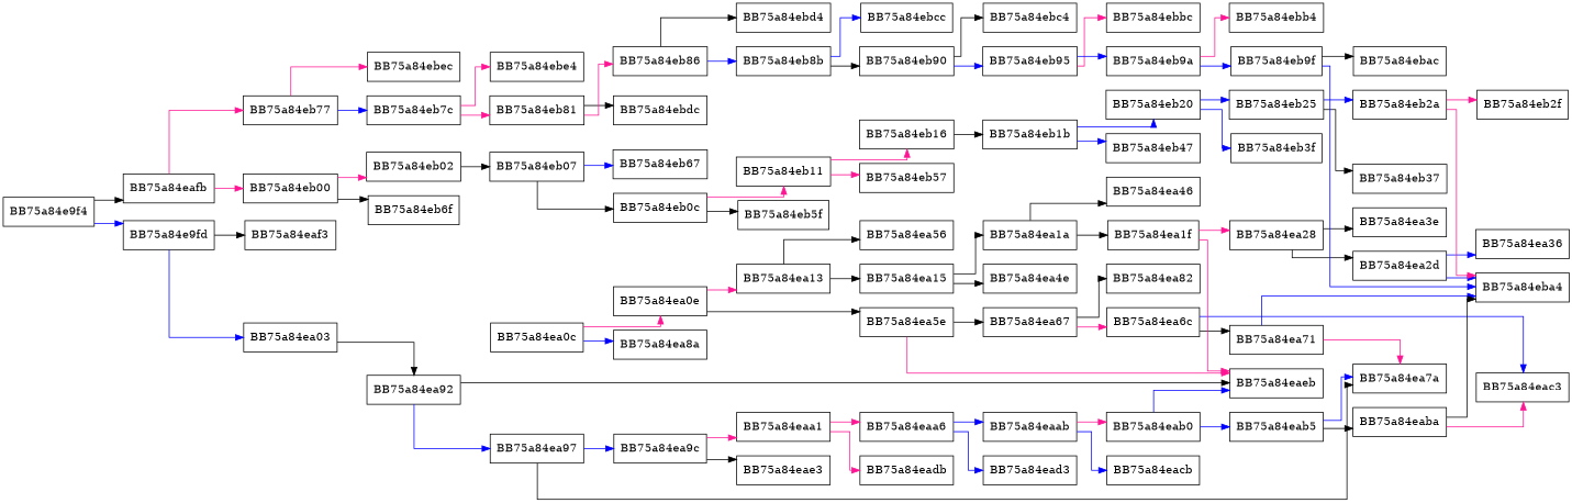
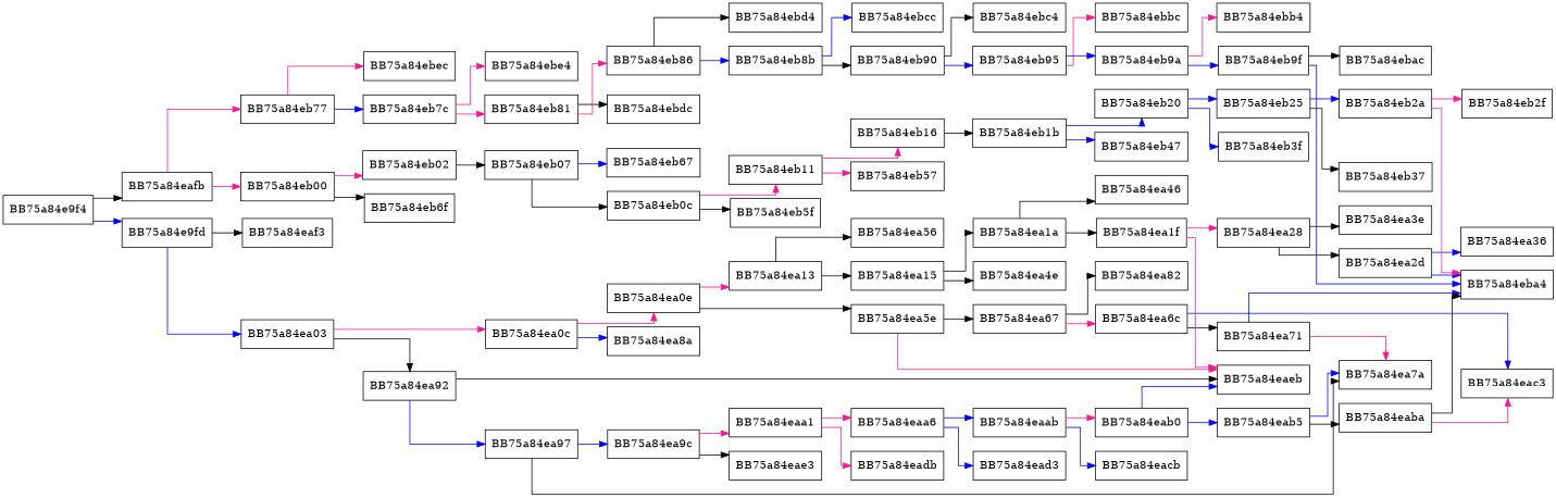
  digraph {
    rankdir=LR
    splines=ortho
    node [shape=box]
    edge [color=black]
    BB75a84e9f4
    BB75a84eafb
    BB75a84e9fd
    BB75a84eb77
    BB75a84eb00
    BB75a84eaf3
    BB75a84ea03
    BB75a84ebec
    BB75a84eb7c
    BB75a84eb6f
    BB75a84eb02
    BB75a84ea92
    BB75a84ea0c
    BB75a84eaeb
    BB75a84ea97
    BB75a84ea8a
    BB75a84ea0e
    BB75a84ea7a
    BB75a84ea9c
    BB75a84ea5e
    BB75a84ea13
    BB75a84ea67
    BB75a84ea56
    BB75a84ea15
    BB75a84ea82
    BB75a84ea6c
    BB75a84ea4e
    BB75a84ea1a
    BB75a84ea46
    BB75a84ea1f
    BB75a84ea28
    BB75a84ea3e
    BB75a84ea2d
    BB75a84eba4
    BB75a84ea36
    BB75a84eac3
    BB75a84ea71
    BB75a84eae3
    BB75a84eaa1
    BB75a84eadb
    BB75a84eaa6
    BB75a84ead3
    BB75a84eaab
    BB75a84eacb
    BB75a84eab0
    BB75a84eab5
    BB75a84eaba
    BB75a84ebe4
    BB75a84eb81
    BB75a84eb07
    BB75a84eb67
    BB75a84eb0c
    BB75a84eb5f
    BB75a84eb11
    BB75a84eb57
    BB75a84eb16
    BB75a84eb1b
    BB75a84eb47
    BB75a84eb20
    BB75a84eb3f
    BB75a84eb25
    BB75a84eb37
    BB75a84eb2a
    BB75a84eb2f
    BB75a84ebdc
    BB75a84eb86
    BB75a84ebd4
    BB75a84eb8b
    BB75a84ebcc
    BB75a84eb90
    BB75a84ebc4
    BB75a84eb95
    BB75a84ebbc
    BB75a84eb9a
    BB75a84ebb4
    BB75a84eb9f
    BB75a84ebac
    BB75a84e9f4 -> BB75a84eafb
    BB75a84e9f4 -> BB75a84e9fd [color=blue]
    BB75a84eafb -> BB75a84eb77 [color=deeppink]
    BB75a84eafb -> BB75a84eb00 [color=deeppink]
    BB75a84e9fd -> BB75a84eaf3
    BB75a84e9fd -> BB75a84ea03 [color=blue]
    BB75a84eb77 -> BB75a84ebec [color=deeppink]
    BB75a84eb77 -> BB75a84eb7c [color=blue]
    BB75a84eb00 -> BB75a84eb6f
    BB75a84eb00 -> BB75a84eb02 [color=deeppink]
    BB75a84ea03 -> BB75a84ea92
+   BB75a84ea03 -> BB75a84ea0c [color=deeppink]
    BB75a84eb7c -> BB75a84ebe4 [color=deeppink]
    BB75a84eb7c -> BB75a84eb81 [color=deeppink]
    BB75a84eb02 -> BB75a84eb07
    BB75a84ea92 -> BB75a84eaeb
    BB75a84ea92 -> BB75a84ea97 [color=blue]
    BB75a84ea0c -> BB75a84ea8a [color=blue]
    BB75a84ea0c -> BB75a84ea0e [color=deeppink]
    BB75a84ea97 -> BB75a84ea7a
    BB75a84ea97 -> BB75a84ea9c [color=blue]
    BB75a84ea0e -> BB75a84ea5e
    BB75a84ea0e -> BB75a84ea13 [color=deeppink]
    BB75a84ea9c -> BB75a84eae3
    BB75a84ea9c -> BB75a84eaa1 [color=deeppink]
    BB75a84ea5e -> BB75a84eaeb [color=deeppink]
    BB75a84ea5e -> BB75a84ea67
    BB75a84ea13 -> BB75a84ea56
    BB75a84ea13 -> BB75a84ea15
    BB75a84ea67 -> BB75a84ea82
    BB75a84ea67 -> BB75a84ea6c [color=deeppink]
    BB75a84ea15 -> BB75a84ea4e
    BB75a84ea15 -> BB75a84ea1a
    BB75a84ea6c -> BB75a84eac3 [color=blue]
    BB75a84ea6c -> BB75a84ea71
    BB75a84ea1a -> BB75a84ea46
    BB75a84ea1a -> BB75a84ea1f
    BB75a84ea1f -> BB75a84eaeb [color=deeppink]
    BB75a84ea1f -> BB75a84ea28 [color=deeppink]
    BB75a84ea28 -> BB75a84ea3e
    BB75a84ea28 -> BB75a84ea2d
    BB75a84ea2d -> BB75a84eba4 [color=blue]
    BB75a84ea2d -> BB75a84ea36 [color=blue]
    BB75a84ea71 -> BB75a84ea7a [color=deeppink]
    BB75a84ea71 -> BB75a84eba4 [color=blue]
    BB75a84eaa1 -> BB75a84eadb [color=deeppink]
    BB75a84eaa1 -> BB75a84eaa6 [color=deeppink]
    BB75a84eaa6 -> BB75a84ead3 [color=blue]
    BB75a84eaa6 -> BB75a84eaab [color=blue]
    BB75a84eaab -> BB75a84eacb [color=blue]
    BB75a84eaab -> BB75a84eab0 [color=deeppink]
    BB75a84eab0 -> BB75a84eaeb [color=blue]
    BB75a84eab0 -> BB75a84eab5 [color=blue]
    BB75a84eab5 -> BB75a84ea7a [color=blue]
    BB75a84eab5 -> BB75a84eaba
    BB75a84eaba -> BB75a84eba4
    BB75a84eaba -> BB75a84eac3 [color=deeppink]
    BB75a84eb81 -> BB75a84ebdc
    BB75a84eb81 -> BB75a84eb86 [color=deeppink]
    BB75a84eb07 -> BB75a84eb67 [color=blue]
    BB75a84eb07 -> BB75a84eb0c
    BB75a84eb0c -> BB75a84eb5f
    BB75a84eb0c -> BB75a84eb11 [color=deeppink]
    BB75a84eb11 -> BB75a84eb57 [color=deeppink]
    BB75a84eb11 -> BB75a84eb16 [color=deeppink]
    BB75a84eb16 -> BB75a84eb1b
    BB75a84eb1b -> BB75a84eb47 [color=blue]
    BB75a84eb1b -> BB75a84eb20 [color=blue]
    BB75a84eb20 -> BB75a84eb3f [color=blue]
    BB75a84eb20 -> BB75a84eb25 [color=blue]
    BB75a84eb25 -> BB75a84eb37
    BB75a84eb25 -> BB75a84eb2a [color=blue]
    BB75a84eb2a -> BB75a84eba4 [color=deeppink]
    BB75a84eb2a -> BB75a84eb2f [color=deeppink]
    BB75a84eb86 -> BB75a84ebd4
    BB75a84eb86 -> BB75a84eb8b [color=blue]
    BB75a84eb8b -> BB75a84ebcc [color=blue]
    BB75a84eb8b -> BB75a84eb90
    BB75a84eb90 -> BB75a84ebc4
    BB75a84eb90 -> BB75a84eb95 [color=blue]
    BB75a84eb95 -> BB75a84ebbc [color=deeppink]
    BB75a84eb95 -> BB75a84eb9a [color=blue]
    BB75a84eb9a -> BB75a84ebb4 [color=deeppink]
    BB75a84eb9a -> BB75a84eb9f [color=blue]
    BB75a84eb9f -> BB75a84eba4 [color=blue]
    BB75a84eb9f -> BB75a84ebac
  }
